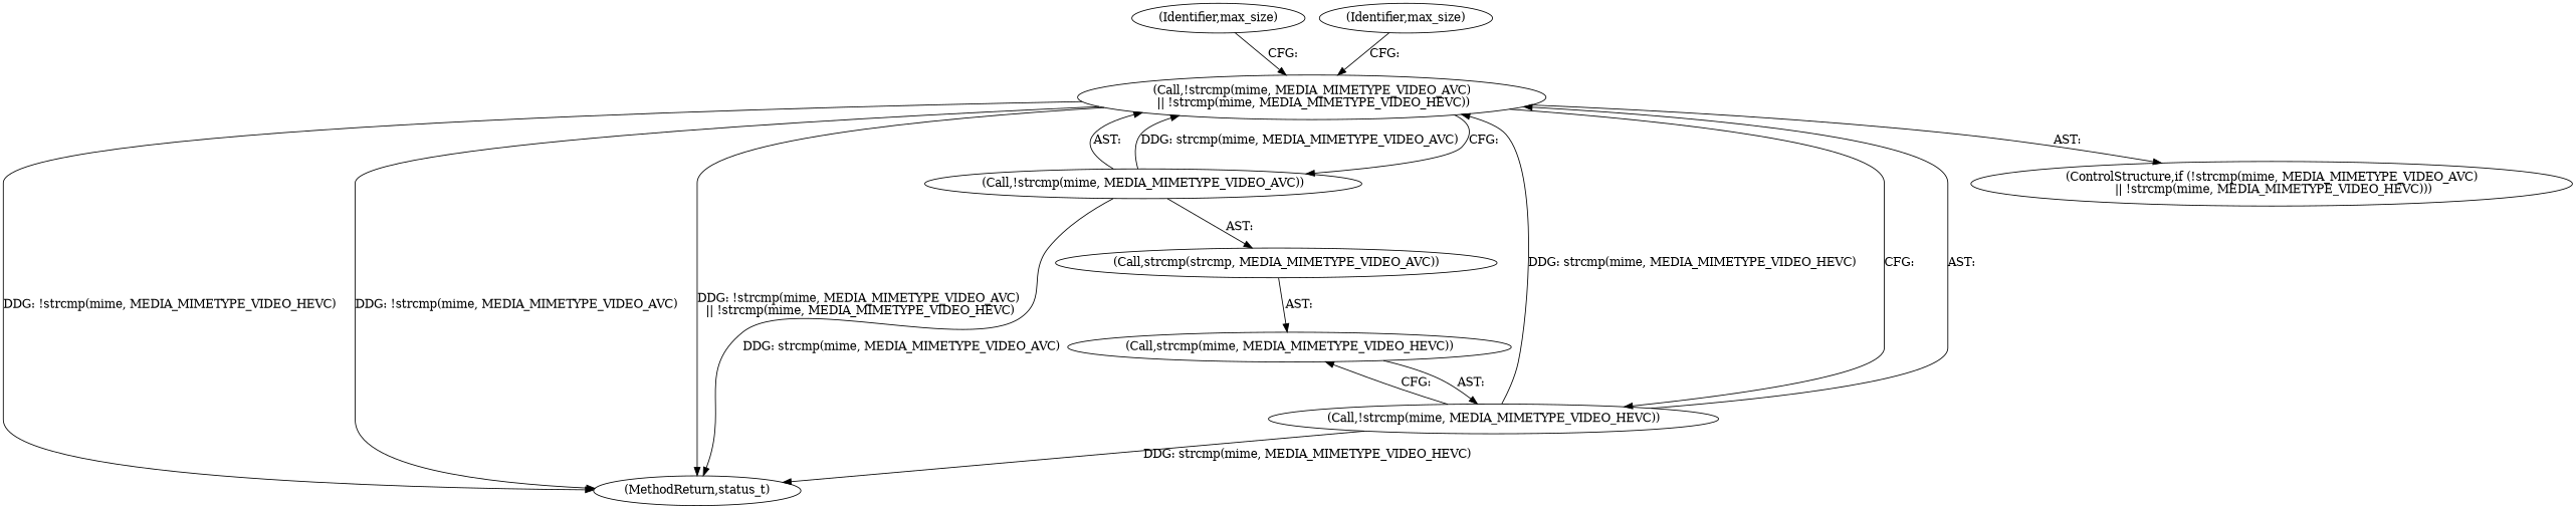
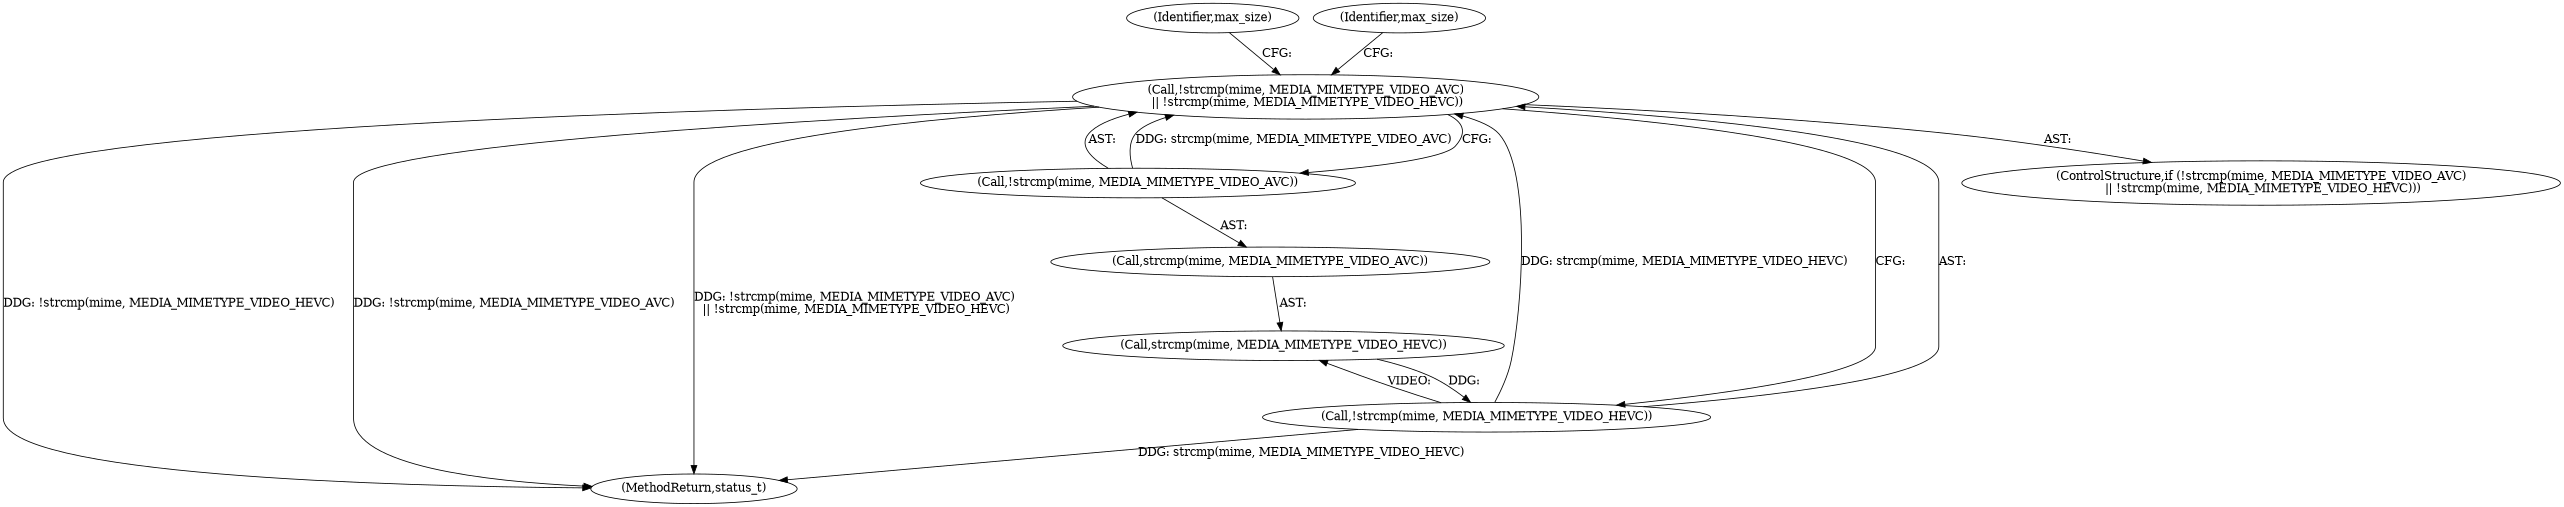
  digraph {
    n1 [label="(Call,!strcmp(mime, MEDIA_MIMETYPE_VIDEO_AVC)\n || !strcmp(mime, MEDIA_MIMETYPE_VIDEO_HEVC))"]
    n2 [label="(Call,!strcmp(mime, MEDIA_MIMETYPE_VIDEO_AVC))"]
    n3 [label="(Call,!strcmp(mime, MEDIA_MIMETYPE_VIDEO_HEVC))"]
    n4 [label="(ControlStructure,if (!strcmp(mime, MEDIA_MIMETYPE_VIDEO_AVC)\n || !strcmp(mime, MEDIA_MIMETYPE_VIDEO_HEVC)))"]
    n5 [label="(MethodReturn,status_t)"]
-   n6 [label="(Call,strcmp(strcmp, MEDIA_MIMETYPE_VIDEO_AVC))"]
+   n6 [label="(Call,strcmp(mime, MEDIA_MIMETYPE_VIDEO_AVC))"]
    n7 [label="(Call,strcmp(mime, MEDIA_MIMETYPE_VIDEO_HEVC))"]
    n8 [label="(Identifier,max_size)"]
    n9 [label="(Identifier,max_size)"]
    n1 -> n2 [label="CFG: "]
    n1 -> n3 [label="CFG: "]
    n1 -> n4 [label="AST: "]
    n1 -> n5 [label="DDG: !strcmp(mime, MEDIA_MIMETYPE_VIDEO_HEVC)"]
    n1 -> n5 [label="DDG: !strcmp(mime, MEDIA_MIMETYPE_VIDEO_AVC)"]
    n1 -> n5 [label="DDG: !strcmp(mime, MEDIA_MIMETYPE_VIDEO_AVC)\n || !strcmp(mime, MEDIA_MIMETYPE_VIDEO_HEVC)"]
    n2 -> n1 [label="AST: "]
    n2 -> n1 [label="DDG: strcmp(mime, MEDIA_MIMETYPE_VIDEO_AVC)"]
-   n2 -> n5 [label="DDG: strcmp(mime, MEDIA_MIMETYPE_VIDEO_AVC)"]
    n2 -> n6 [label="AST: "]
    n3 -> n1 [label="AST: "]
    n3 -> n1 [label="DDG: strcmp(mime, MEDIA_MIMETYPE_VIDEO_HEVC)"]
    n3 -> n5 [label="DDG: strcmp(mime, MEDIA_MIMETYPE_VIDEO_HEVC)"]
-   n3 -> n7 [label="CFG: "]
+   n3 -> n7 [label="VIDEO: "]
    n6 -> n7 [label="AST: "]
-   n7 -> n3 [label="AST: "]
+   n7 -> n3 [label="DDG: "]
    n8 -> n1 [label="CFG: "]
    n9 -> n1 [label="CFG: "]
  }
